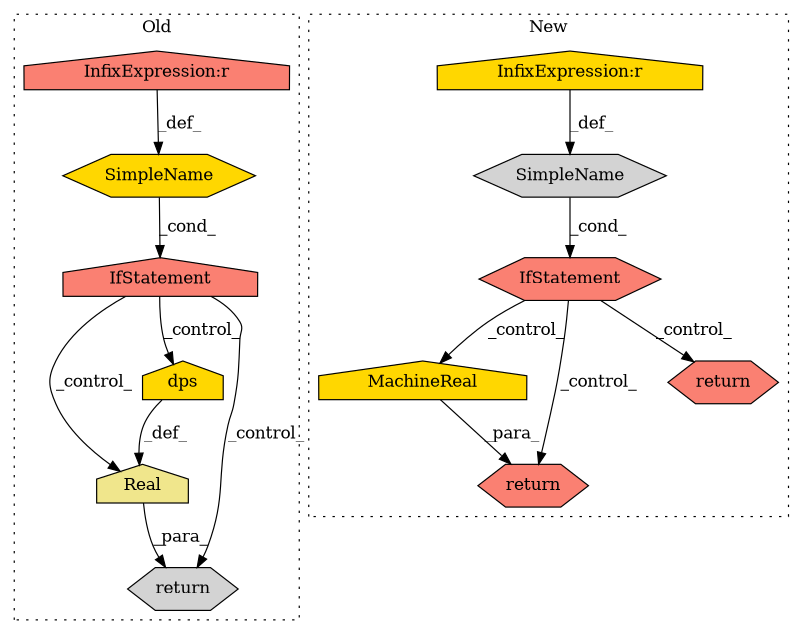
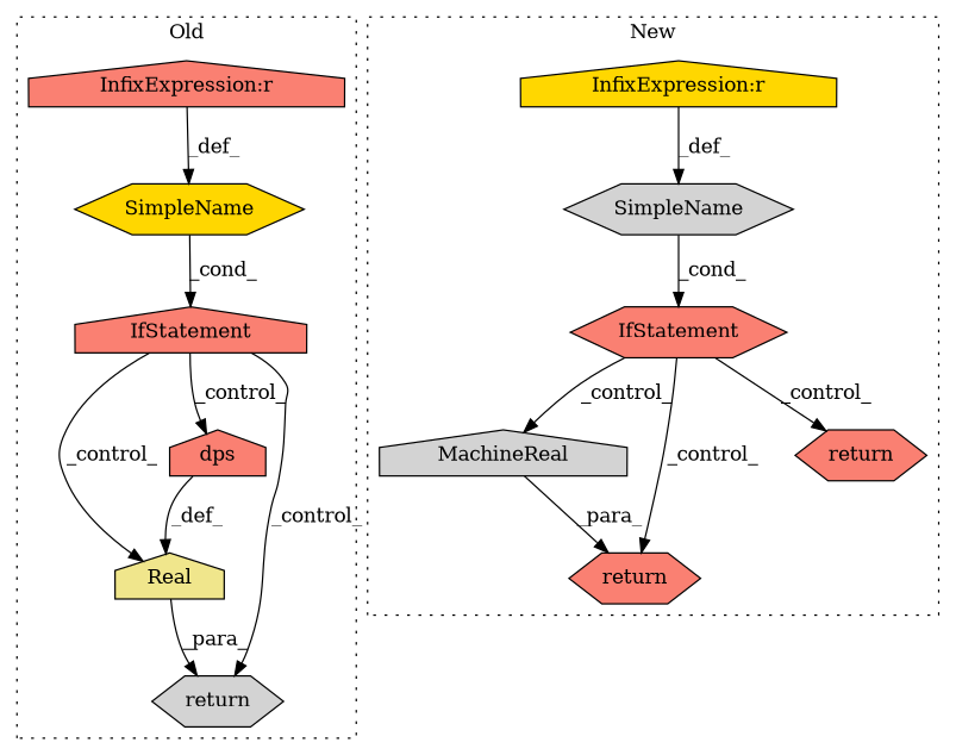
  digraph {
    node [a=32 fillcolor=salmon l=7 shape=house style=filled]
    n1 [fillcolor=khaki l="5,1" label=Real s="752,793"]
    n2 [a=42 fillcolor=gold label=SimpleName shape=hexagon l=""]
-   n3 [fillcolor=gold l="4,1" label=dps s="768,781"]
+   n3 [l="4,1" label=dps s="768,781"]
    n4 [a=27 l=4 label="InfixExpression:r" s=727]
    n5 [a=25 l="4,2" label=IfStatement s="714,735"]
    n6 [a=41 fillcolor=lightgrey label=return s=745 shape=hexagon]
-   n7 [fillcolor=gold l="12,1" label=MachineReal s="1030,1049"]
+   n7 [fillcolor=lightgrey l="12,1" label=MachineReal s="1030,1049"]
    n8 [a=42 fillcolor=lightgrey label=SimpleName shape=hexagon l=""]
    n9 [a=41 label=return s=1023 shape=hexagon]
    n10 [a=27 fillcolor=gold l=4 label="InfixExpression:r" s=1005]
    n11 [a=25 l="4,2" label=IfStatement s="1000,1013" shape=hexagon]
    n12 [a=41 label=return s=1100 shape=hexagon]
    subgraph cluster_1 {
      label=Old
      style=dotted
      n1
      n2
      n3
      n4
      n5
      n6
    }
    subgraph cluster_2 {
      label=New
      style=dotted
      n7
      n8
      n9
      n10
      n11
      n12
    }
    n1 -> n6 [label=_para_]
    n2 -> n5 [label=_cond_]
    n3 -> n1 [label=_def_]
    n4 -> n2 [label=_def_]
    n5 -> n1 [label=_control_]
    n5 -> n3 [label=_control_]
    n5 -> n6 [label=_control_]
    n7 -> n9 [label=_para_]
    n8 -> n11 [label=_cond_]
    n10 -> n8 [label=_def_]
    n11 -> n7 [label=_control_]
    n11 -> n9 [label=_control_]
    n11 -> n12 [label=_control_]
  }
